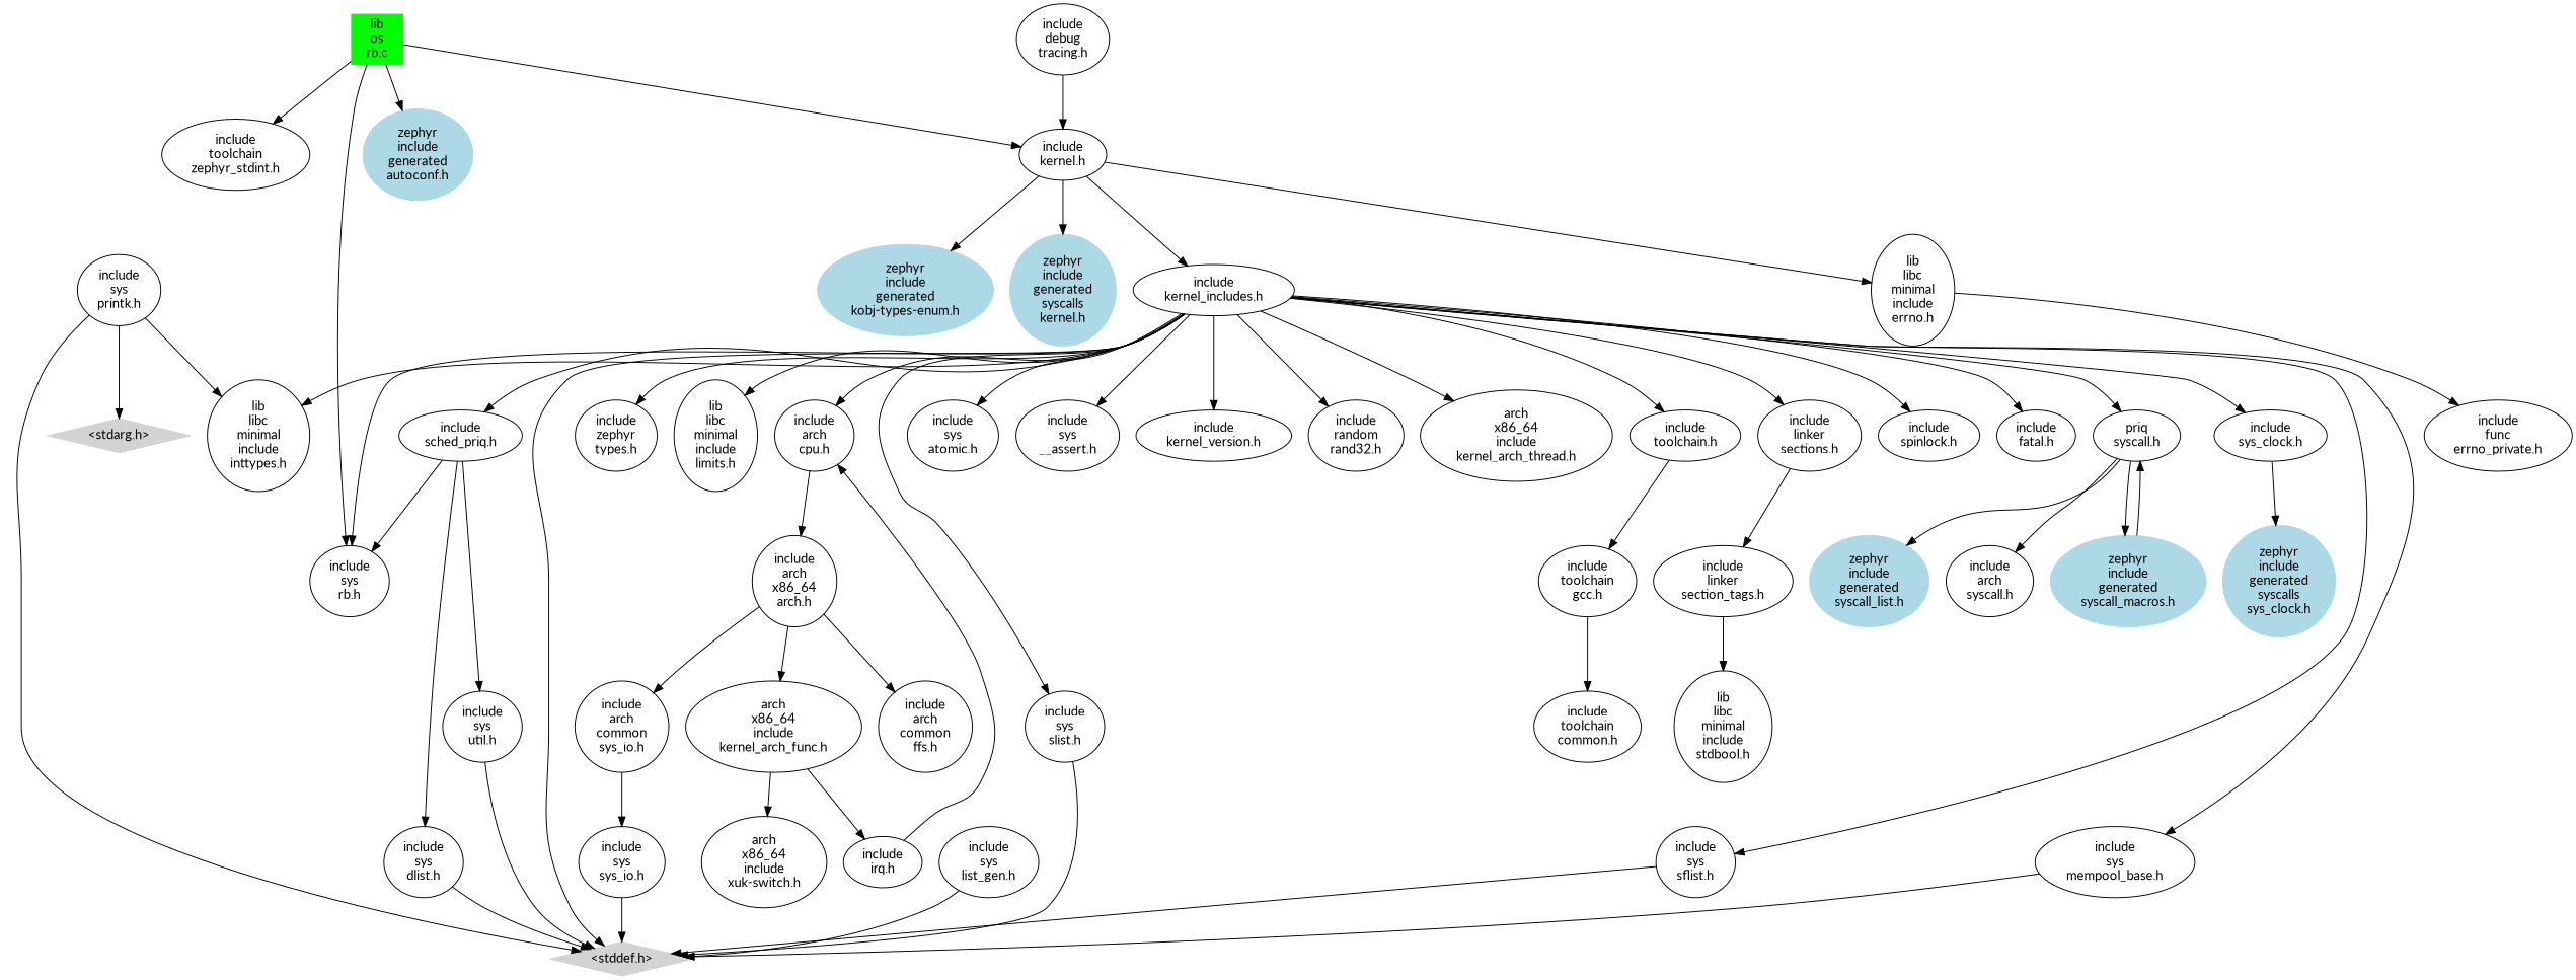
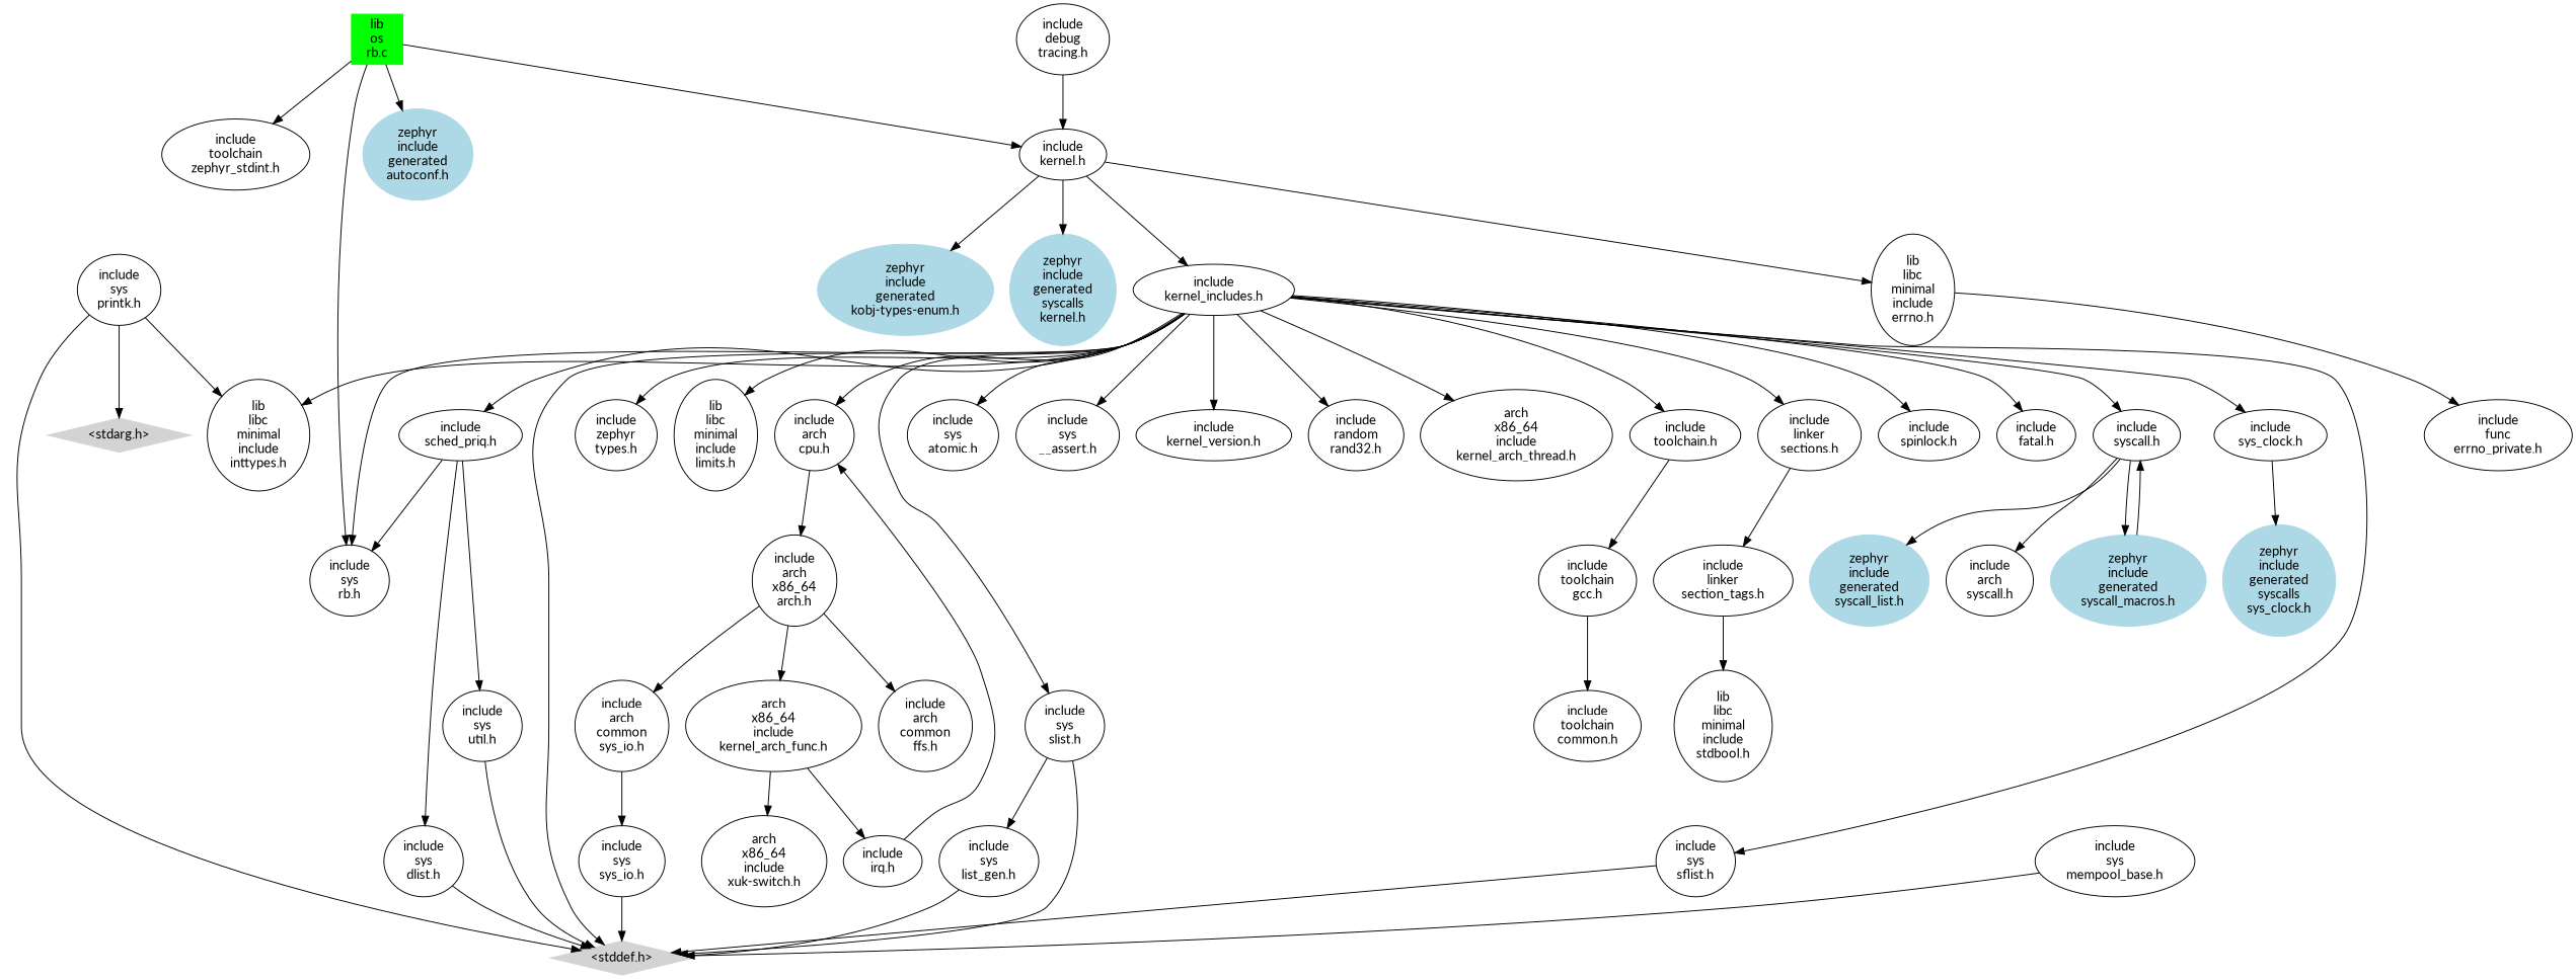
  digraph {
    fontname=Lato
    node [color=black fontname=Lato shape=oval]
    edge [fontname=Lato]
    n1 [color=green label="lib\nos\nrb.c" shape=box style=filled]
    n2 [color=lightblue label="zephyr\ninclude\ngenerated\nautoconf.h" style=filled]
    n3 [label="include\ntoolchain\nzephyr_stdint.h"]
    n4 [label="include\nkernel.h"]
    n5 [label="include\nsys\nrb.h"]
    n6 [label="include\nkernel_includes.h"]
    n7 [label="lib\nlibc\nminimal\ninclude\nerrno.h"]
    n8 [color=lightblue label="zephyr\ninclude\ngenerated\nkobj-types-enum.h" style=filled]
    n9 [color=lightblue label="zephyr\ninclude\ngenerated\nsyscalls\nkernel.h" style=filled]
    n10 [color=lightgrey label="\<stddef.h\>" shape=diamond style=filled]
    n11 [label="include\nzephyr\ntypes.h"]
    n12 [label="lib\nlibc\nminimal\ninclude\nlimits.h"]
    n13 [label="include\ntoolchain.h"]
    n14 [label="include\nlinker\nsections.h"]
    n15 [label="include\nsys\natomic.h"]
    n16 [label="include\nsys\n__assert.h"]
    n17 [label="include\nsched_priq.h"]
    n18 [label="include\nsys\nslist.h"]
    n19 [label="include\nsys\nsflist.h"]
    n20 [label="include\nsys\nmempool_base.h"]
    n21 [label="include\nkernel_version.h"]
    n22 [label="include\nrandom\nrand32.h"]
    n23 [label="arch\nx86_64\ninclude\nkernel_arch_thread.h"]
-   n24 [label="priq\nsyscall.h"]
+   n24 [label="include\nsyscall.h"]
    n25 [label="include\narch\ncpu.h"]
    n26 [label="include\nsys_clock.h"]
    n27 [label="include\nspinlock.h"]
    n28 [label="include\nfatal.h"]
    n29 [label="lib\nlibc\nminimal\ninclude\ninttypes.h"]
    n30 [label="include\nfunc\nerrno_private.h"]
    n31 [label="include\ndebug\ntracing.h"]
    n32 [label="include\ntoolchain\ngcc.h"]
    n33 [label="include\nlinker\nsection_tags.h"]
    n34 [label="include\nsys\nutil.h"]
    n35 [label="include\nsys\ndlist.h"]
    n36 [label="include\nsys\nlist_gen.h"]
    n37 [color=lightblue label="zephyr\ninclude\ngenerated\nsyscall_list.h" style=filled]
    n38 [label="include\narch\nsyscall.h"]
    n39 [color=lightblue label="zephyr\ninclude\ngenerated\nsyscall_macros.h" style=filled]
    n40 [label="include\nsys\nprintk.h"]
    n41 [color=lightgrey label="\<stdarg.h\>" shape=diamond style=filled]
    n42 [label="include\narch\nx86_64\narch.h"]
    n43 [color=lightblue label="zephyr\ninclude\ngenerated\nsyscalls\nsys_clock.h" style=filled]
    n44 [label="include\ntoolchain\ncommon.h"]
    n45 [label="lib\nlibc\nminimal\ninclude\nstdbool.h"]
    n46 [label="arch\nx86_64\ninclude\nkernel_arch_func.h"]
    n47 [label="include\narch\ncommon\nsys_io.h"]
    n48 [label="include\narch\ncommon\nffs.h"]
    n49 [label="include\nirq.h"]
    n50 [label="arch\nx86_64\ninclude\nxuk-switch.h"]
    n51 [label="include\nsys\nsys_io.h"]
    n1 -> n2
    n1 -> n3
    n1 -> n4
    n1 -> n5
    n4 -> n6
    n4 -> n7
    n4 -> n8
    n4 -> n9
    n6 -> n5
    n6 -> n10
    n6 -> n11
    n6 -> n12
    n6 -> n13
    n6 -> n14
    n6 -> n15
    n6 -> n16
    n6 -> n17
    n6 -> n18
    n6 -> n19
-   n6 -> n20
    n6 -> n21
    n6 -> n22
    n6 -> n23
    n6 -> n24
    n6 -> n25
    n6 -> n26
    n6 -> n27
    n6 -> n28
    n6 -> n29
    n7 -> n30
    n13 -> n32
    n14 -> n33
    n17 -> n5
    n17 -> n34
    n17 -> n35
    n18 -> n10
+   n18 -> n36
    n19 -> n10
    n20 -> n10
    n24 -> n37
    n24 -> n38
    n24 -> n39
    n25 -> n42
    n26 -> n43
    n31 -> n4
    n32 -> n44
    n33 -> n45
    n34 -> n10
    n35 -> n10
    n36 -> n10
    n39 -> n24
    n40 -> n10
    n40 -> n29
    n40 -> n41
    n42 -> n46
    n42 -> n47
    n42 -> n48
    n46 -> n49
    n46 -> n50
    n47 -> n51
    n49 -> n25
    n51 -> n10
  }
